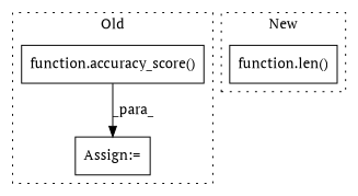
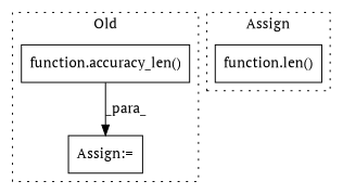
  digraph {
    fontname="PT Serif"
    node [a=75 shape=box fontname="PT Serif"]
-   n1 [l="15,1" label="function.accuracy_score()" s="2374,2415"]
+   n1 [l="15,1" label="function.accuracy_len()" s="2374,2415"]
    n2 [a=68 l=3 label="Assign:=" s=2371]
    n3 [l="4,1" label="function.len()" s="4997,5006"]
    subgraph cluster_1 {
      label=Old
      style=dotted
      n1
      n2
    }
    subgraph cluster_2 {
-     label=New
+     label=Assign
      style=dotted
      n3
    }
    n1 -> n2 [label=_para_ fontname="PT Serif"]
  }
